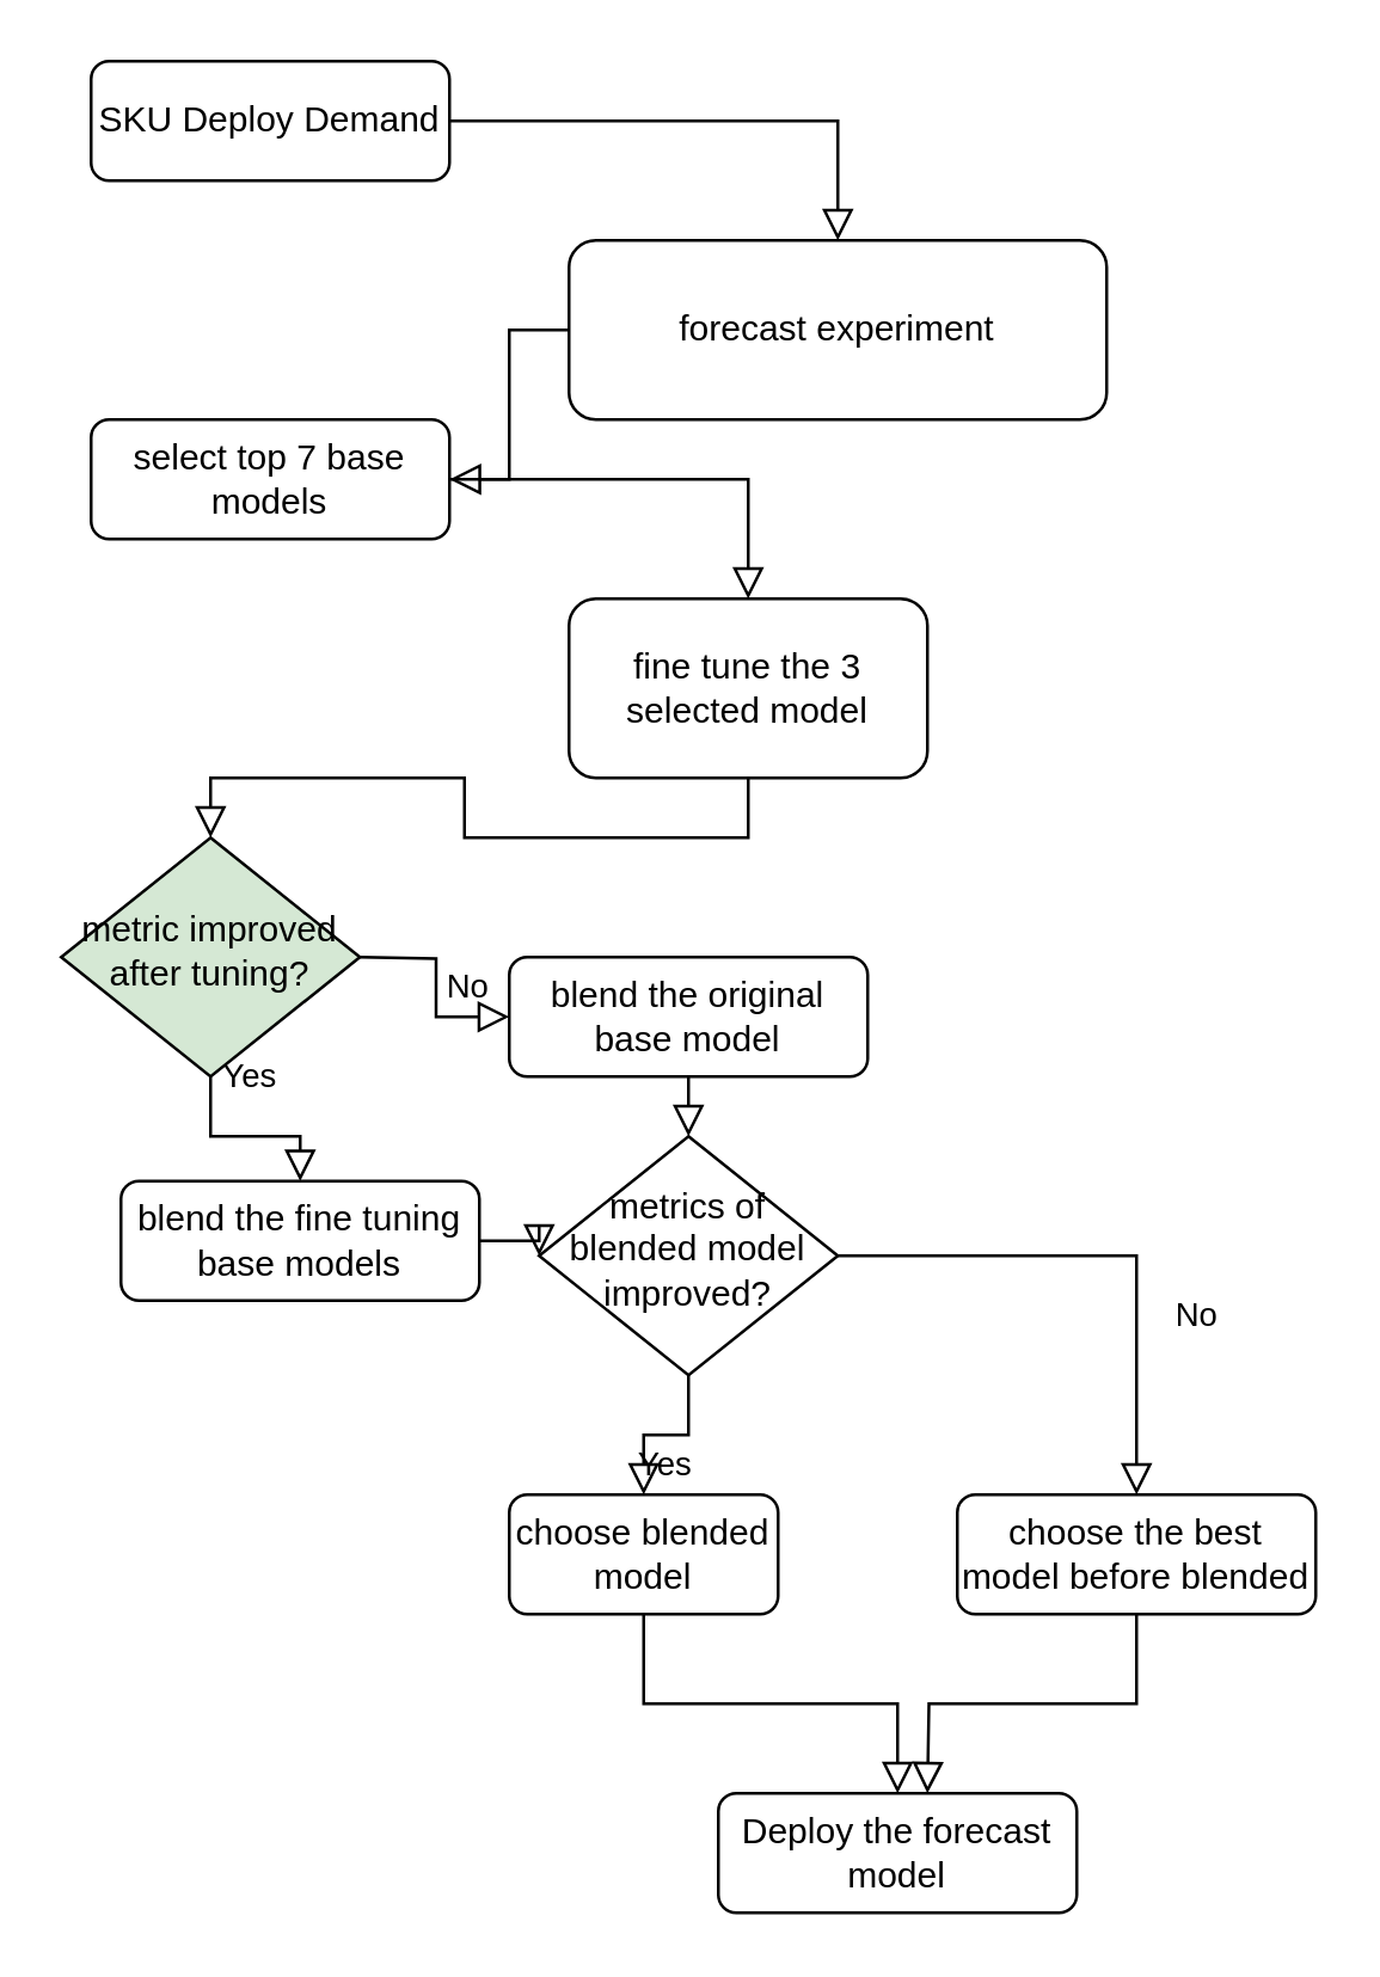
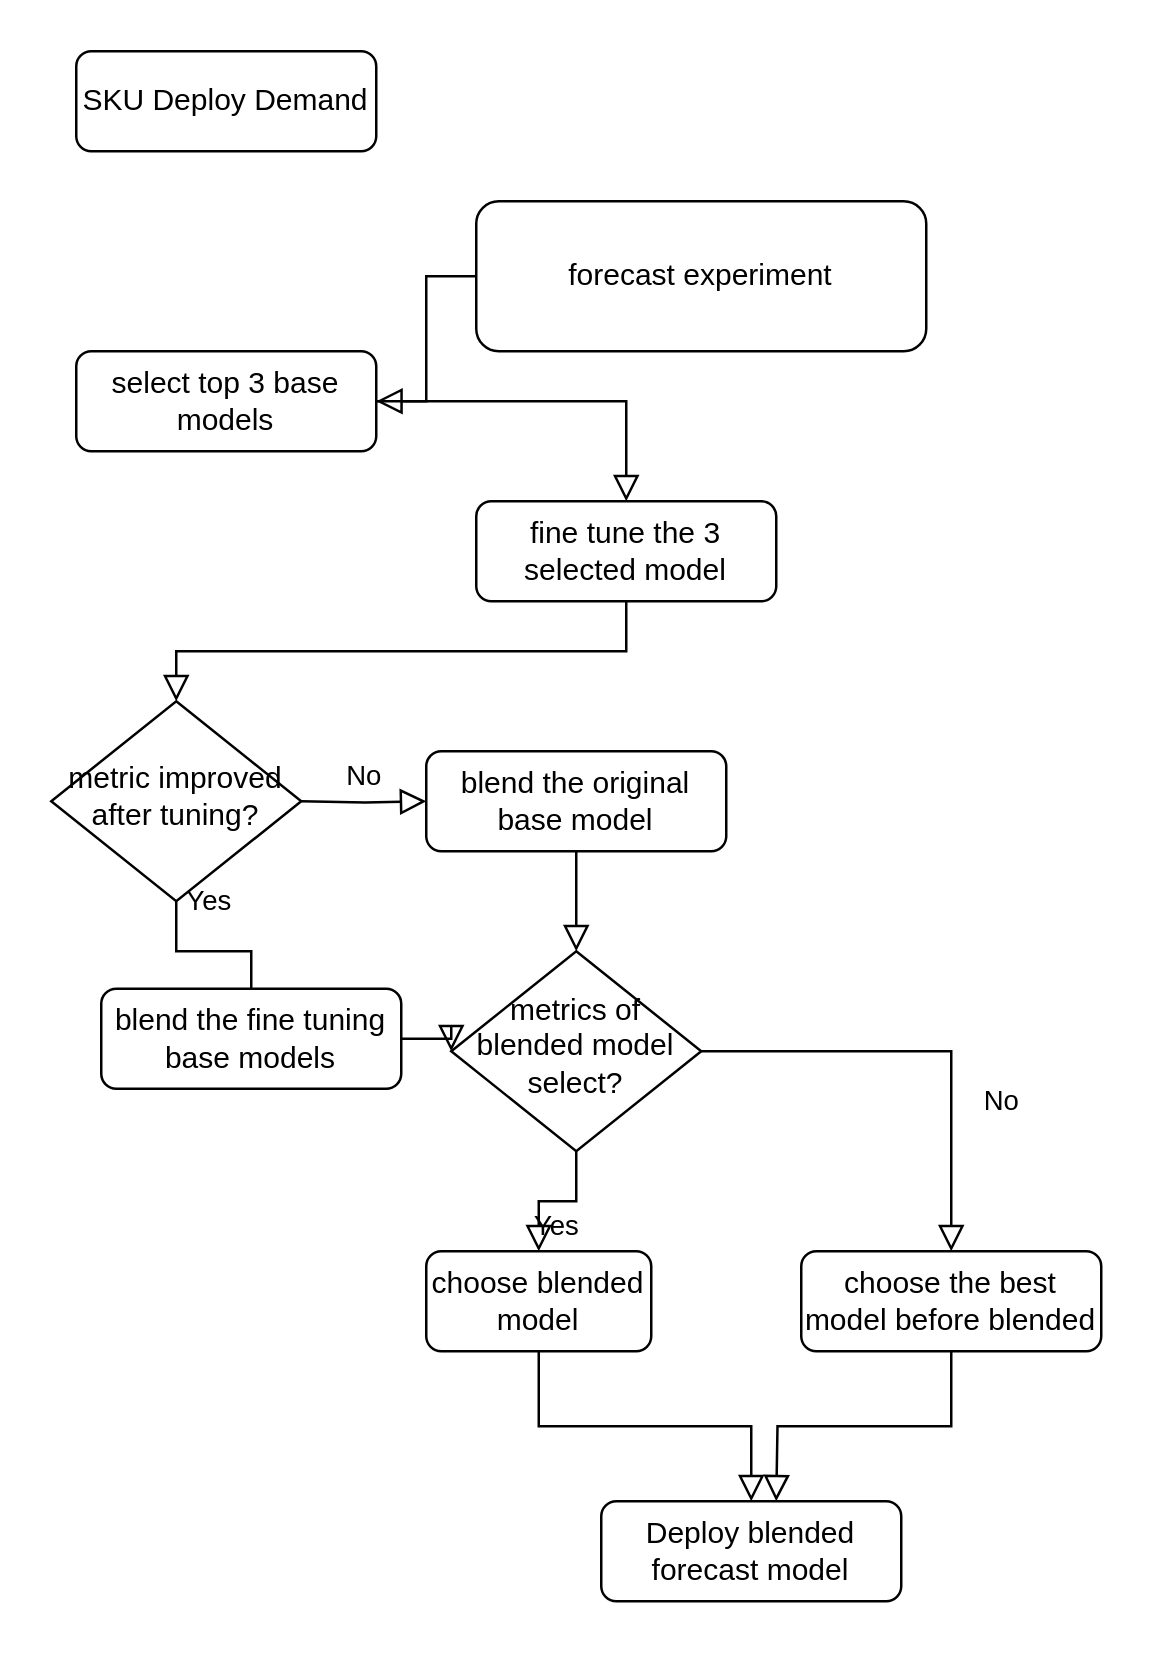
  <mxCell id="0" />
  <mxCell id="1" parent="0" />
  <mxCell id="2" value="" style="rounded=0;html=1;jettySize=auto;orthogonalLoop=1;fontSize=11;endArrow=block;endFill=0;endSize=8;strokeWidth=1;shadow=0;labelBackgroundColor=none;edgeStyle=orthogonalEdgeStyle;exitX=1;exitY=0.5;exitDx=0;exitDy=0;entryX=0.5;entryY=0;entryDx=0;entryDy=0;" parent="1" source="12" target="15" edge="1"><mxGeometry relative="1" as="geometry"><mxPoint x="90" y="230" as="targetPoint" /></mxGeometry></mxCell>
  <mxCell id="3" value="SKU Deploy Demand" style="rounded=1;whiteSpace=wrap;html=1;fontSize=12;glass=0;strokeWidth=1;shadow=0;" parent="1" vertex="1"><mxGeometry x="30" y="20" width="120" height="40" as="geometry" /></mxCell>
- <mxCell id="4" value="Yes" style="rounded=0;html=1;jettySize=auto;orthogonalLoop=1;fontSize=11;endArrow=block;endFill=0;endSize=8;strokeWidth=1;shadow=0;labelBackgroundColor=none;edgeStyle=orthogonalEdgeStyle;entryX=0.5;entryY=0;entryDx=0;entryDy=0;" parent="1" source="16" target="17" edge="1"><mxGeometry y="20" relative="1" as="geometry"><mxPoint as="offset" /><mxPoint x="70" y="390" as="sourcePoint" /><mxPoint x="-10" y="450" as="targetPoint" /></mxGeometry></mxCell>
+ <mxCell id="4" value="Yes" style="rounded=0;html=1;jettySize=auto;orthogonalLoop=1;fontSize=11;endArrow=none;endFill=0;endSize=8;strokeWidth=1;shadow=0;labelBackgroundColor=none;edgeStyle=orthogonalEdgeStyle;entryX=0.5;entryY=0;entryDx=0;entryDy=0;" parent="1" source="16" target="17" edge="1"><mxGeometry y="20" relative="1" as="geometry"><mxPoint as="offset" /><mxPoint x="70" y="390" as="sourcePoint" /><mxPoint x="-10" y="450" as="targetPoint" /></mxGeometry></mxCell>
  <mxCell id="5" value="No" style="edgeStyle=orthogonalEdgeStyle;rounded=0;html=1;jettySize=auto;orthogonalLoop=1;fontSize=11;endArrow=block;endFill=0;endSize=8;strokeWidth=1;shadow=0;labelBackgroundColor=none;" parent="1" target="6" edge="1"><mxGeometry y="10" relative="1" as="geometry"><mxPoint as="offset" /><mxPoint x="120" y="320" as="sourcePoint" /></mxGeometry></mxCell>
- <mxCell id="6" value="blend the original base model" style="rounded=1;whiteSpace=wrap;html=1;fontSize=12;glass=0;strokeWidth=1;shadow=0;" parent="1" vertex="1"><mxGeometry x="170" y="320" width="120" height="40" as="geometry" /></mxCell>
+ <mxCell id="6" value="blend the original base model" style="rounded=1;whiteSpace=wrap;html=1;fontSize=12;glass=0;strokeWidth=1;shadow=0;" parent="1" vertex="1"><mxGeometry x="170" y="300" width="120" height="40" as="geometry" /></mxCell>
  <mxCell id="7" value="No" style="rounded=0;html=1;jettySize=auto;orthogonalLoop=1;fontSize=11;endArrow=block;endFill=0;endSize=8;strokeWidth=1;shadow=0;labelBackgroundColor=none;edgeStyle=orthogonalEdgeStyle;exitX=1;exitY=0.5;exitDx=0;exitDy=0;" parent="1" source="18" target="9" edge="1"><mxGeometry x="0.333" y="20" relative="1" as="geometry"><mxPoint as="offset" /><mxPoint x="330" y="470" as="sourcePoint" /></mxGeometry></mxCell>
  <mxCell id="8" value="Yes" style="edgeStyle=orthogonalEdgeStyle;rounded=0;html=1;jettySize=auto;orthogonalLoop=1;fontSize=11;endArrow=block;endFill=0;endSize=8;strokeWidth=1;shadow=0;labelBackgroundColor=none;exitX=0.5;exitY=1;exitDx=0;exitDy=0;" parent="1" source="18" target="10" edge="1"><mxGeometry y="10" relative="1" as="geometry"><mxPoint as="offset" /><mxPoint x="180" y="570" as="sourcePoint" /></mxGeometry></mxCell>
  <mxCell id="9" value="choose the best model before blended" style="rounded=1;whiteSpace=wrap;html=1;fontSize=12;glass=0;strokeWidth=1;shadow=0;" parent="1" vertex="1"><mxGeometry x="320" y="500" width="120" height="40" as="geometry" /></mxCell>
  <mxCell id="10" value="choose blended model" style="rounded=1;whiteSpace=wrap;html=1;fontSize=12;glass=0;strokeWidth=1;shadow=0;" parent="1" vertex="1"><mxGeometry x="170" y="500" width="90" height="40" as="geometry" /></mxCell>
  <mxCell id="11" value="" style="rounded=0;html=1;jettySize=auto;orthogonalLoop=1;fontSize=11;endArrow=block;endFill=0;endSize=8;strokeWidth=1;shadow=0;labelBackgroundColor=none;edgeStyle=orthogonalEdgeStyle;" parent="1" source="14" target="12" edge="1"><mxGeometry relative="1" as="geometry"><mxPoint x="90" y="60" as="sourcePoint" /><mxPoint x="90" y="230" as="targetPoint" /></mxGeometry></mxCell>
- <mxCell id="12" value="select top 7 base models" style="rounded=1;whiteSpace=wrap;html=1;fontSize=12;glass=0;strokeWidth=1;shadow=0;" parent="1" vertex="1"><mxGeometry x="30" y="140" width="120" height="40" as="geometry" /></mxCell>
- <mxCell id="13" value="" style="rounded=0;html=1;jettySize=auto;orthogonalLoop=1;fontSize=11;endArrow=block;endFill=0;endSize=8;strokeWidth=1;shadow=0;labelBackgroundColor=none;edgeStyle=orthogonalEdgeStyle;" parent="1" source="3" target="14" edge="1"><mxGeometry relative="1" as="geometry"><mxPoint x="90" y="60" as="sourcePoint" /><mxPoint x="90" y="180" as="targetPoint" /></mxGeometry></mxCell>
+ <mxCell id="12" value="select top 3 base models" style="rounded=1;whiteSpace=wrap;html=1;fontSize=12;glass=0;strokeWidth=1;shadow=0;" parent="1" vertex="1"><mxGeometry x="30" y="140" width="120" height="40" as="geometry" /></mxCell>
  <mxCell id="14" value="forecast experiment" style="rounded=1;whiteSpace=wrap;html=1;fontSize=12;glass=0;strokeWidth=1;shadow=0;" parent="1" vertex="1"><mxGeometry x="190" y="80" width="180" height="60" as="geometry" /></mxCell>
- <mxCell id="15" value="fine tune the 3 selected model" style="rounded=1;whiteSpace=wrap;html=1;fontSize=12;glass=0;strokeWidth=1;shadow=0;" parent="1" vertex="1"><mxGeometry x="190" y="200" width="120" height="60" as="geometry" /></mxCell>
- <mxCell id="16" value="metric improved after tuning?" style="rhombus;whiteSpace=wrap;html=1;shadow=0;fontFamily=Helvetica;fontSize=12;align=center;strokeWidth=1;spacing=6;spacingTop=-4;fillColor=#d5e8d4;" parent="1" vertex="1"><mxGeometry x="20" y="280" width="100" height="80" as="geometry" /></mxCell>
+ <mxCell id="15" value="fine tune the 3 selected model" style="rounded=1;whiteSpace=wrap;html=1;fontSize=12;glass=0;strokeWidth=1;shadow=0;" parent="1" vertex="1"><mxGeometry x="190" y="200" width="120" height="40" as="geometry" /></mxCell>
+ <mxCell id="16" value="metric improved after tuning?" style="rhombus;whiteSpace=wrap;html=1;shadow=0;fontFamily=Helvetica;fontSize=12;align=center;strokeWidth=1;spacing=6;spacingTop=-4;" parent="1" vertex="1"><mxGeometry x="20" y="280" width="100" height="80" as="geometry" /></mxCell>
  <mxCell id="17" value="blend the fine tuning base models" style="rounded=1;whiteSpace=wrap;html=1;fontSize=12;glass=0;strokeWidth=1;shadow=0;" parent="1" vertex="1"><mxGeometry x="40" y="395" width="120" height="40" as="geometry" /></mxCell>
- <mxCell id="18" value="metrics of blended model improved?" style="rhombus;whiteSpace=wrap;html=1;shadow=0;fontFamily=Helvetica;fontSize=12;align=center;strokeWidth=1;spacing=6;spacingTop=-4;" parent="1" vertex="1"><mxGeometry x="180" y="380" width="100" height="80" as="geometry" /></mxCell>
+ <mxCell id="18" value="metrics of blended model select?" style="rhombus;whiteSpace=wrap;html=1;shadow=0;fontFamily=Helvetica;fontSize=12;align=center;strokeWidth=1;spacing=6;spacingTop=-4;" parent="1" vertex="1"><mxGeometry x="180" y="380" width="100" height="80" as="geometry" /></mxCell>
  <mxCell id="19" value="" style="rounded=0;html=1;jettySize=auto;orthogonalLoop=1;fontSize=11;endArrow=block;endFill=0;endSize=8;strokeWidth=1;shadow=0;labelBackgroundColor=none;edgeStyle=orthogonalEdgeStyle;exitX=0.5;exitY=1;exitDx=0;exitDy=0;entryX=0.5;entryY=0;entryDx=0;entryDy=0;" parent="1" source="6" target="18" edge="1"><mxGeometry relative="1" as="geometry"><mxPoint x="80" y="180" as="sourcePoint" /><mxPoint x="80" y="210" as="targetPoint" /></mxGeometry></mxCell>
  <mxCell id="20" value="" style="rounded=0;html=1;jettySize=auto;orthogonalLoop=1;fontSize=11;endArrow=block;endFill=0;endSize=8;strokeWidth=1;shadow=0;labelBackgroundColor=none;edgeStyle=orthogonalEdgeStyle;entryX=0;entryY=0.5;entryDx=0;entryDy=0;" parent="1" source="17" target="18" edge="1"><mxGeometry relative="1" as="geometry"><mxPoint x="90" y="190" as="sourcePoint" /><mxPoint x="180" y="440" as="targetPoint" /></mxGeometry></mxCell>
  <mxCell id="21" value="" style="rounded=0;html=1;jettySize=auto;orthogonalLoop=1;fontSize=11;endArrow=block;endFill=0;endSize=8;strokeWidth=1;shadow=0;labelBackgroundColor=none;edgeStyle=orthogonalEdgeStyle;exitX=0.5;exitY=1;exitDx=0;exitDy=0;entryX=0.5;entryY=0;entryDx=0;entryDy=0;" parent="1" source="15" target="16" edge="1"><mxGeometry relative="1" as="geometry"><mxPoint x="120" y="230" as="sourcePoint" /><mxPoint x="120" y="260" as="targetPoint" /></mxGeometry></mxCell>
- <mxCell id="22" value="Deploy the forecast model" style="rounded=1;whiteSpace=wrap;html=1;fontSize=12;glass=0;strokeWidth=1;shadow=0;" parent="1" vertex="1"><mxGeometry x="240" y="600" width="120" height="40" as="geometry" /></mxCell>
+ <mxCell id="22" value="Deploy blended forecast model" style="rounded=1;whiteSpace=wrap;html=1;fontSize=12;glass=0;strokeWidth=1;shadow=0;" parent="1" vertex="1"><mxGeometry x="240" y="600" width="120" height="40" as="geometry" /></mxCell>
  <mxCell id="23" value="" style="rounded=0;html=1;jettySize=auto;orthogonalLoop=1;fontSize=11;endArrow=block;endFill=0;endSize=8;strokeWidth=1;shadow=0;labelBackgroundColor=none;edgeStyle=orthogonalEdgeStyle;exitX=0.5;exitY=1;exitDx=0;exitDy=0;entryX=0.5;entryY=0;entryDx=0;entryDy=0;" parent="1" source="10" target="22" edge="1"><mxGeometry relative="1" as="geometry"><mxPoint x="240" y="350" as="sourcePoint" /><mxPoint x="240" y="390" as="targetPoint" /></mxGeometry></mxCell>
  <mxCell id="24" value="" style="rounded=0;html=1;jettySize=auto;orthogonalLoop=1;fontSize=11;endArrow=block;endFill=0;endSize=8;strokeWidth=1;shadow=0;labelBackgroundColor=none;edgeStyle=orthogonalEdgeStyle;exitX=0.5;exitY=1;exitDx=0;exitDy=0;" parent="1" source="9" edge="1"><mxGeometry relative="1" as="geometry"><mxPoint x="250" y="360" as="sourcePoint" /><mxPoint x="310" y="600" as="targetPoint" /></mxGeometry></mxCell>
